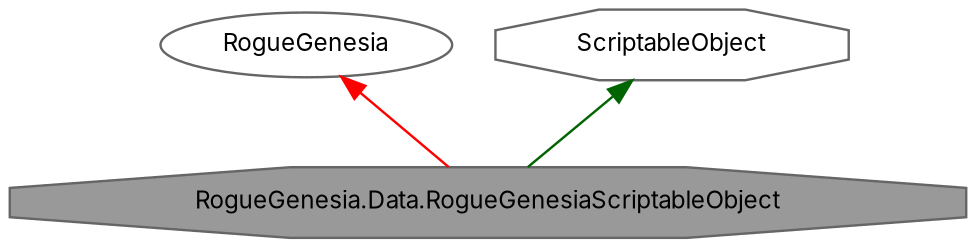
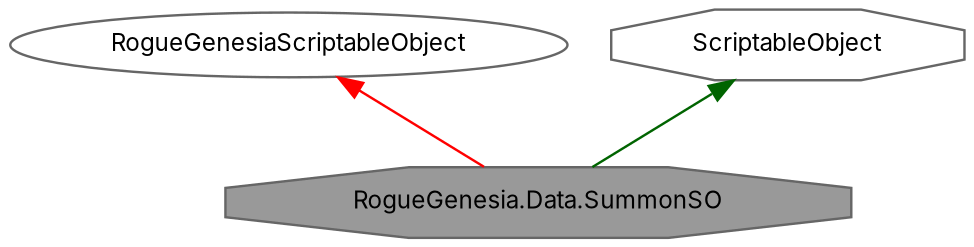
  digraph {
    fontname=Inter
    node [color=gray40 fillcolor=white fontname=Inter fontsize=10 shape=octagon style=filled]
    edge [dir=back fontname=Inter fontsize=10 labelfontname=Helvetica labelfontsize=10 style=solid]
-   n1 [fillcolor=grey60 fontcolor=black height=0.2 label="RogueGenesia.Data.RogueGenesiaScriptableObject" width=0.4]
-   n2 [height=0.2 label=RogueGenesia shape=ellipse width=0.4]
+   n1 [fillcolor=grey60 fontcolor=black height=0.2 label="RogueGenesia.Data.SummonSO" width=0.4]
+   n2 [height=0.2 label=RogueGenesiaScriptableObject shape=ellipse width=0.4]
    n3 [height=0.2 label=ScriptableObject width=0.4]
    n2 -> n1 [color=red]
    n3 -> n1 [color=darkgreen]
  }
